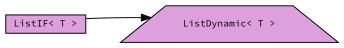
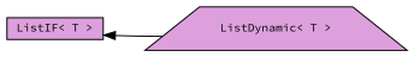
  digraph {
    rankdir=LR
    fontname="Source Code Pro"
    node [color=black fillcolor=plum fontname="Source Code Pro" fontsize=10 style=filled]
    n1 [height=0.2 label="ListIF\< T \>" shape=box width=0.4]
    n2 [height=0.2 label="ListDynamic\< T \>" shape=trapezium width=0.4]
-   n2 -> n1 [color=black dir=back fontname="Source Code Pro" fontsize=10 labelfontname=Helvetica labelfontsize=10 style=solid]
+   n1 -> n2 [color=black dir=back fontname="Source Code Pro" fontsize=10 labelfontname=Helvetica labelfontsize=10 style=solid]
  }
